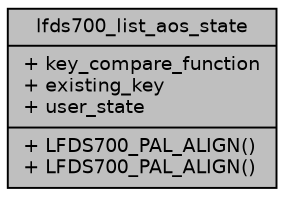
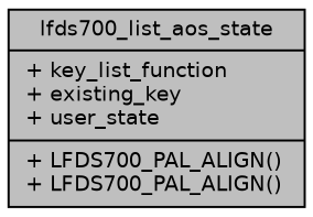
  digraph {
-   n1 [color=black fillcolor=grey75 fontcolor=black fontname=Helvetica fontsize=10 height=0.2 label="{lfds700_list_aos_state\n|+ key_compare_function\l+ existing_key\l+ user_state\l|+ LFDS700_PAL_ALIGN()\l+ LFDS700_PAL_ALIGN()\l}" shape=record style=filled width=0.4]
+   n1 [color=black fillcolor=grey75 fontcolor=black fontname=Helvetica fontsize=10 height=0.2 label="{lfds700_list_aos_state\n|+ key_list_function\l+ existing_key\l+ user_state\l|+ LFDS700_PAL_ALIGN()\l+ LFDS700_PAL_ALIGN()\l}" shape=record style=filled width=0.4]
  }
